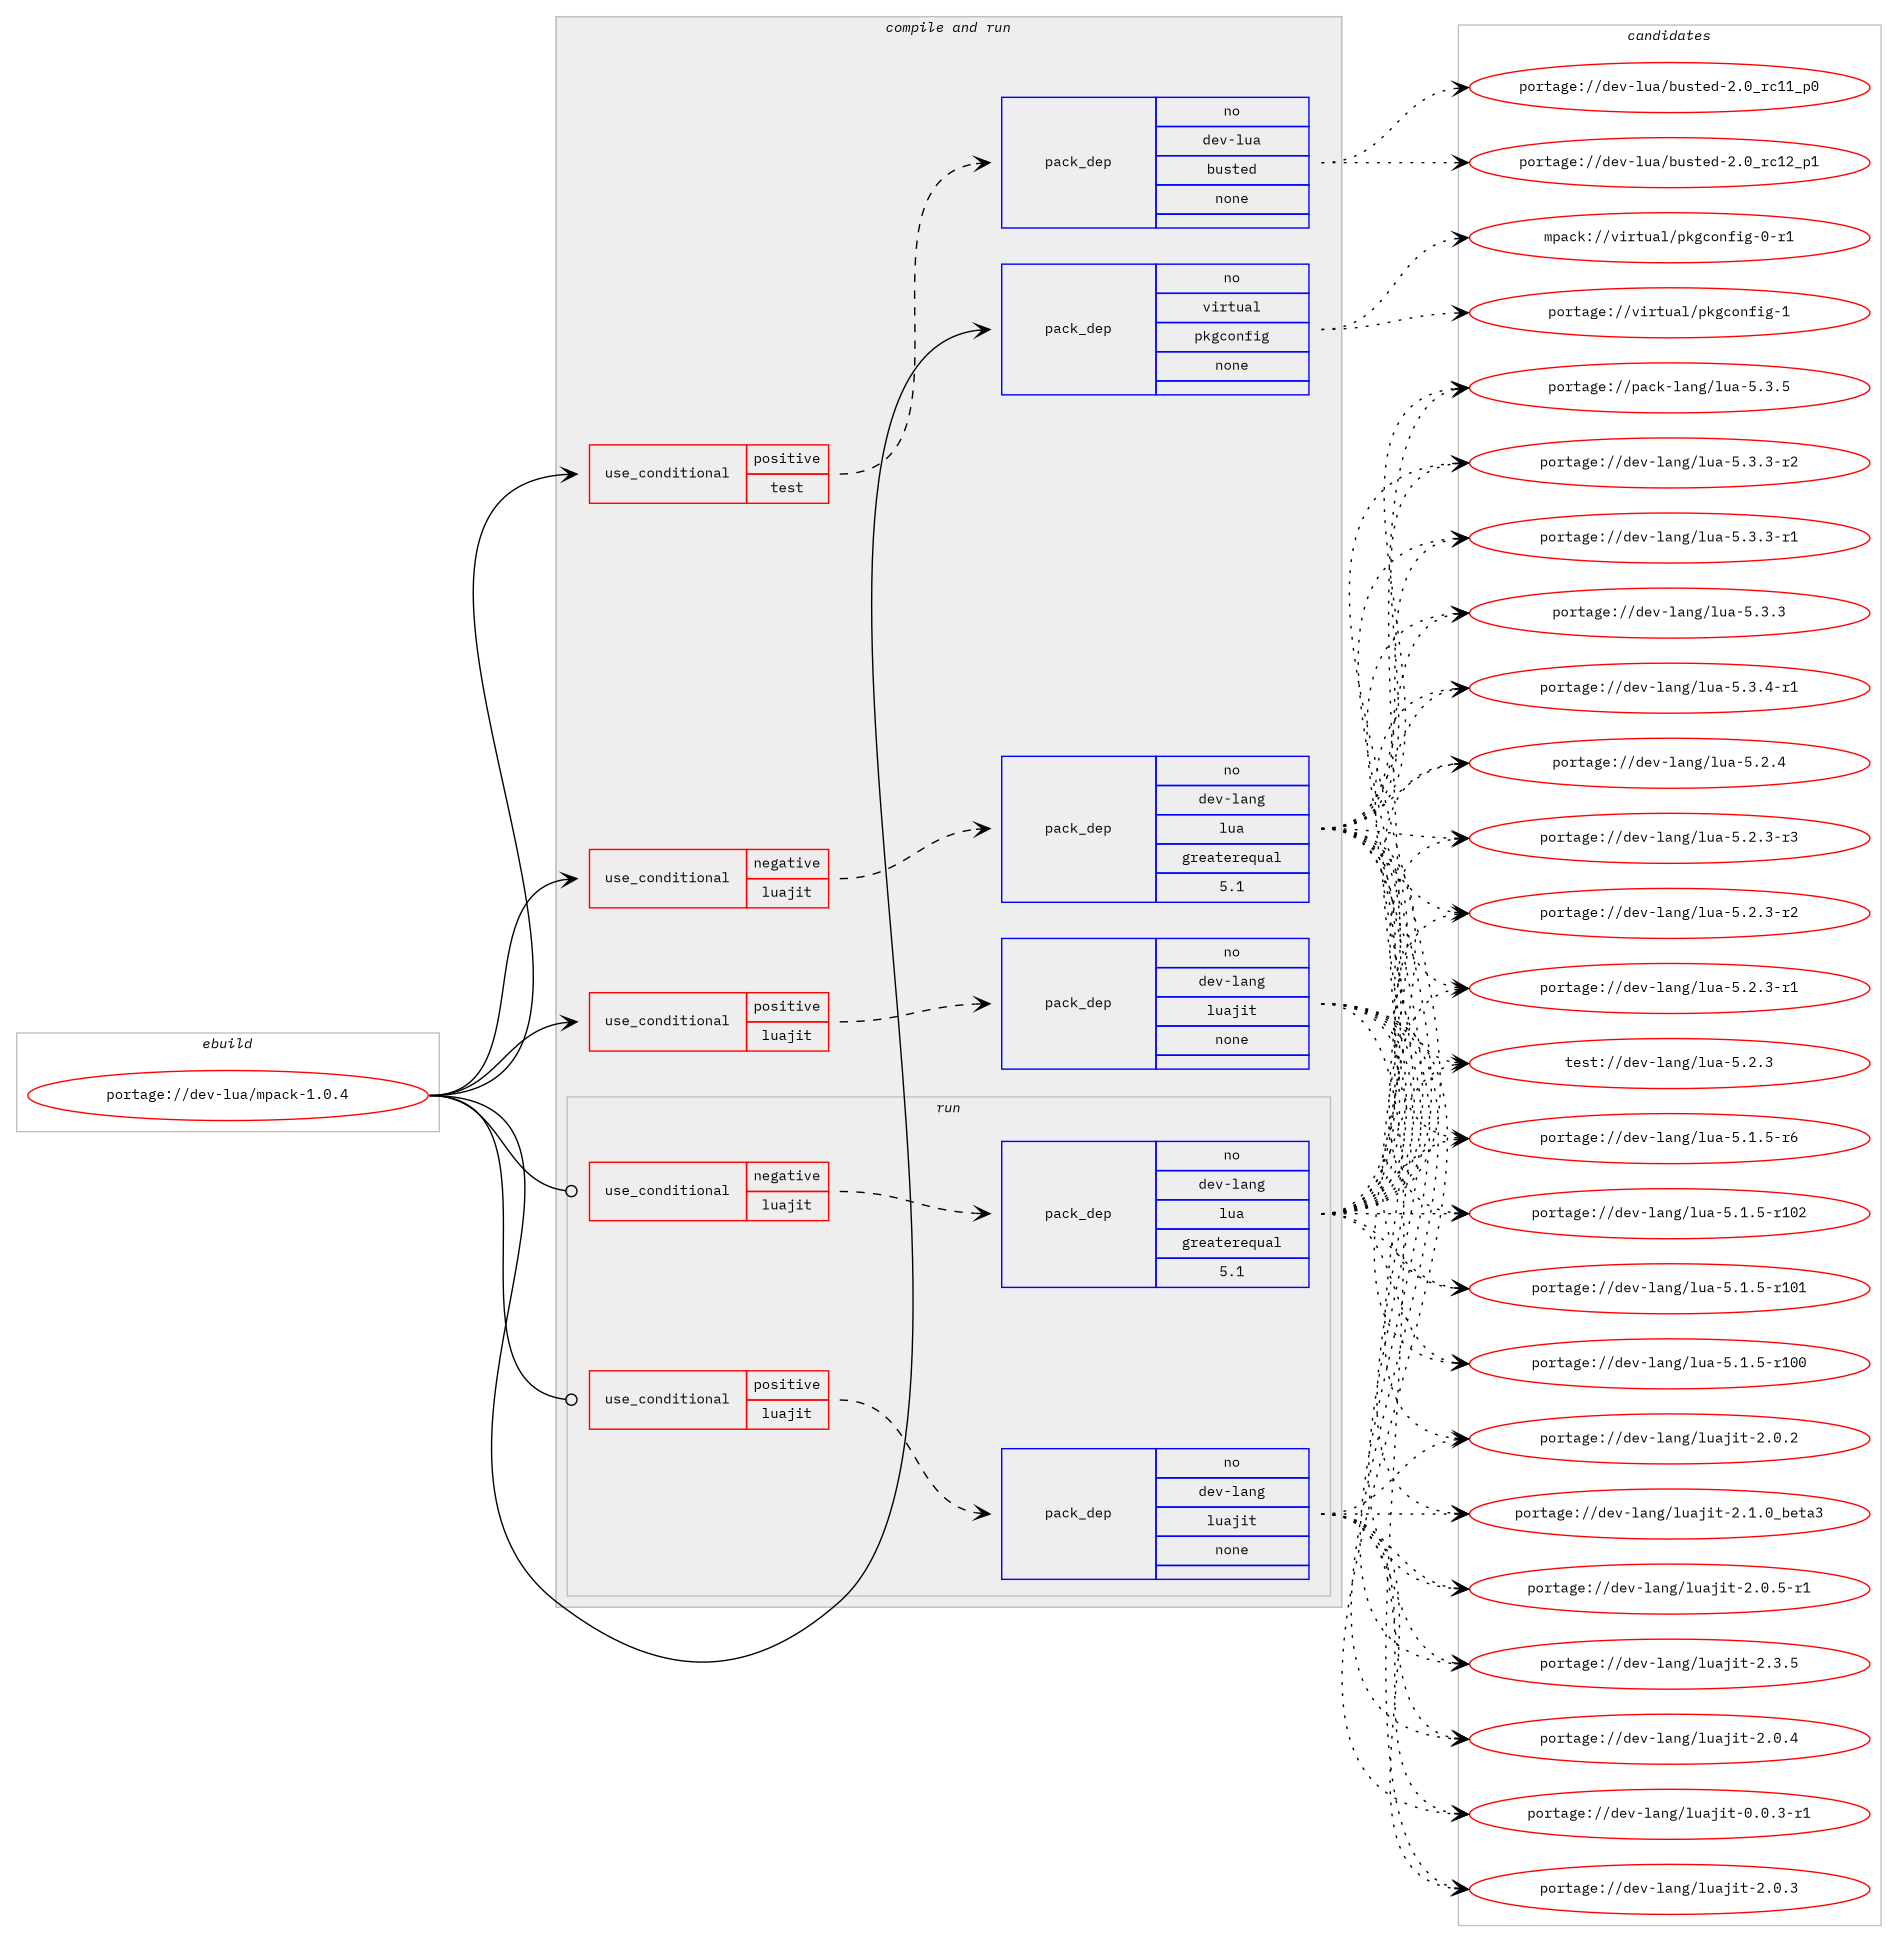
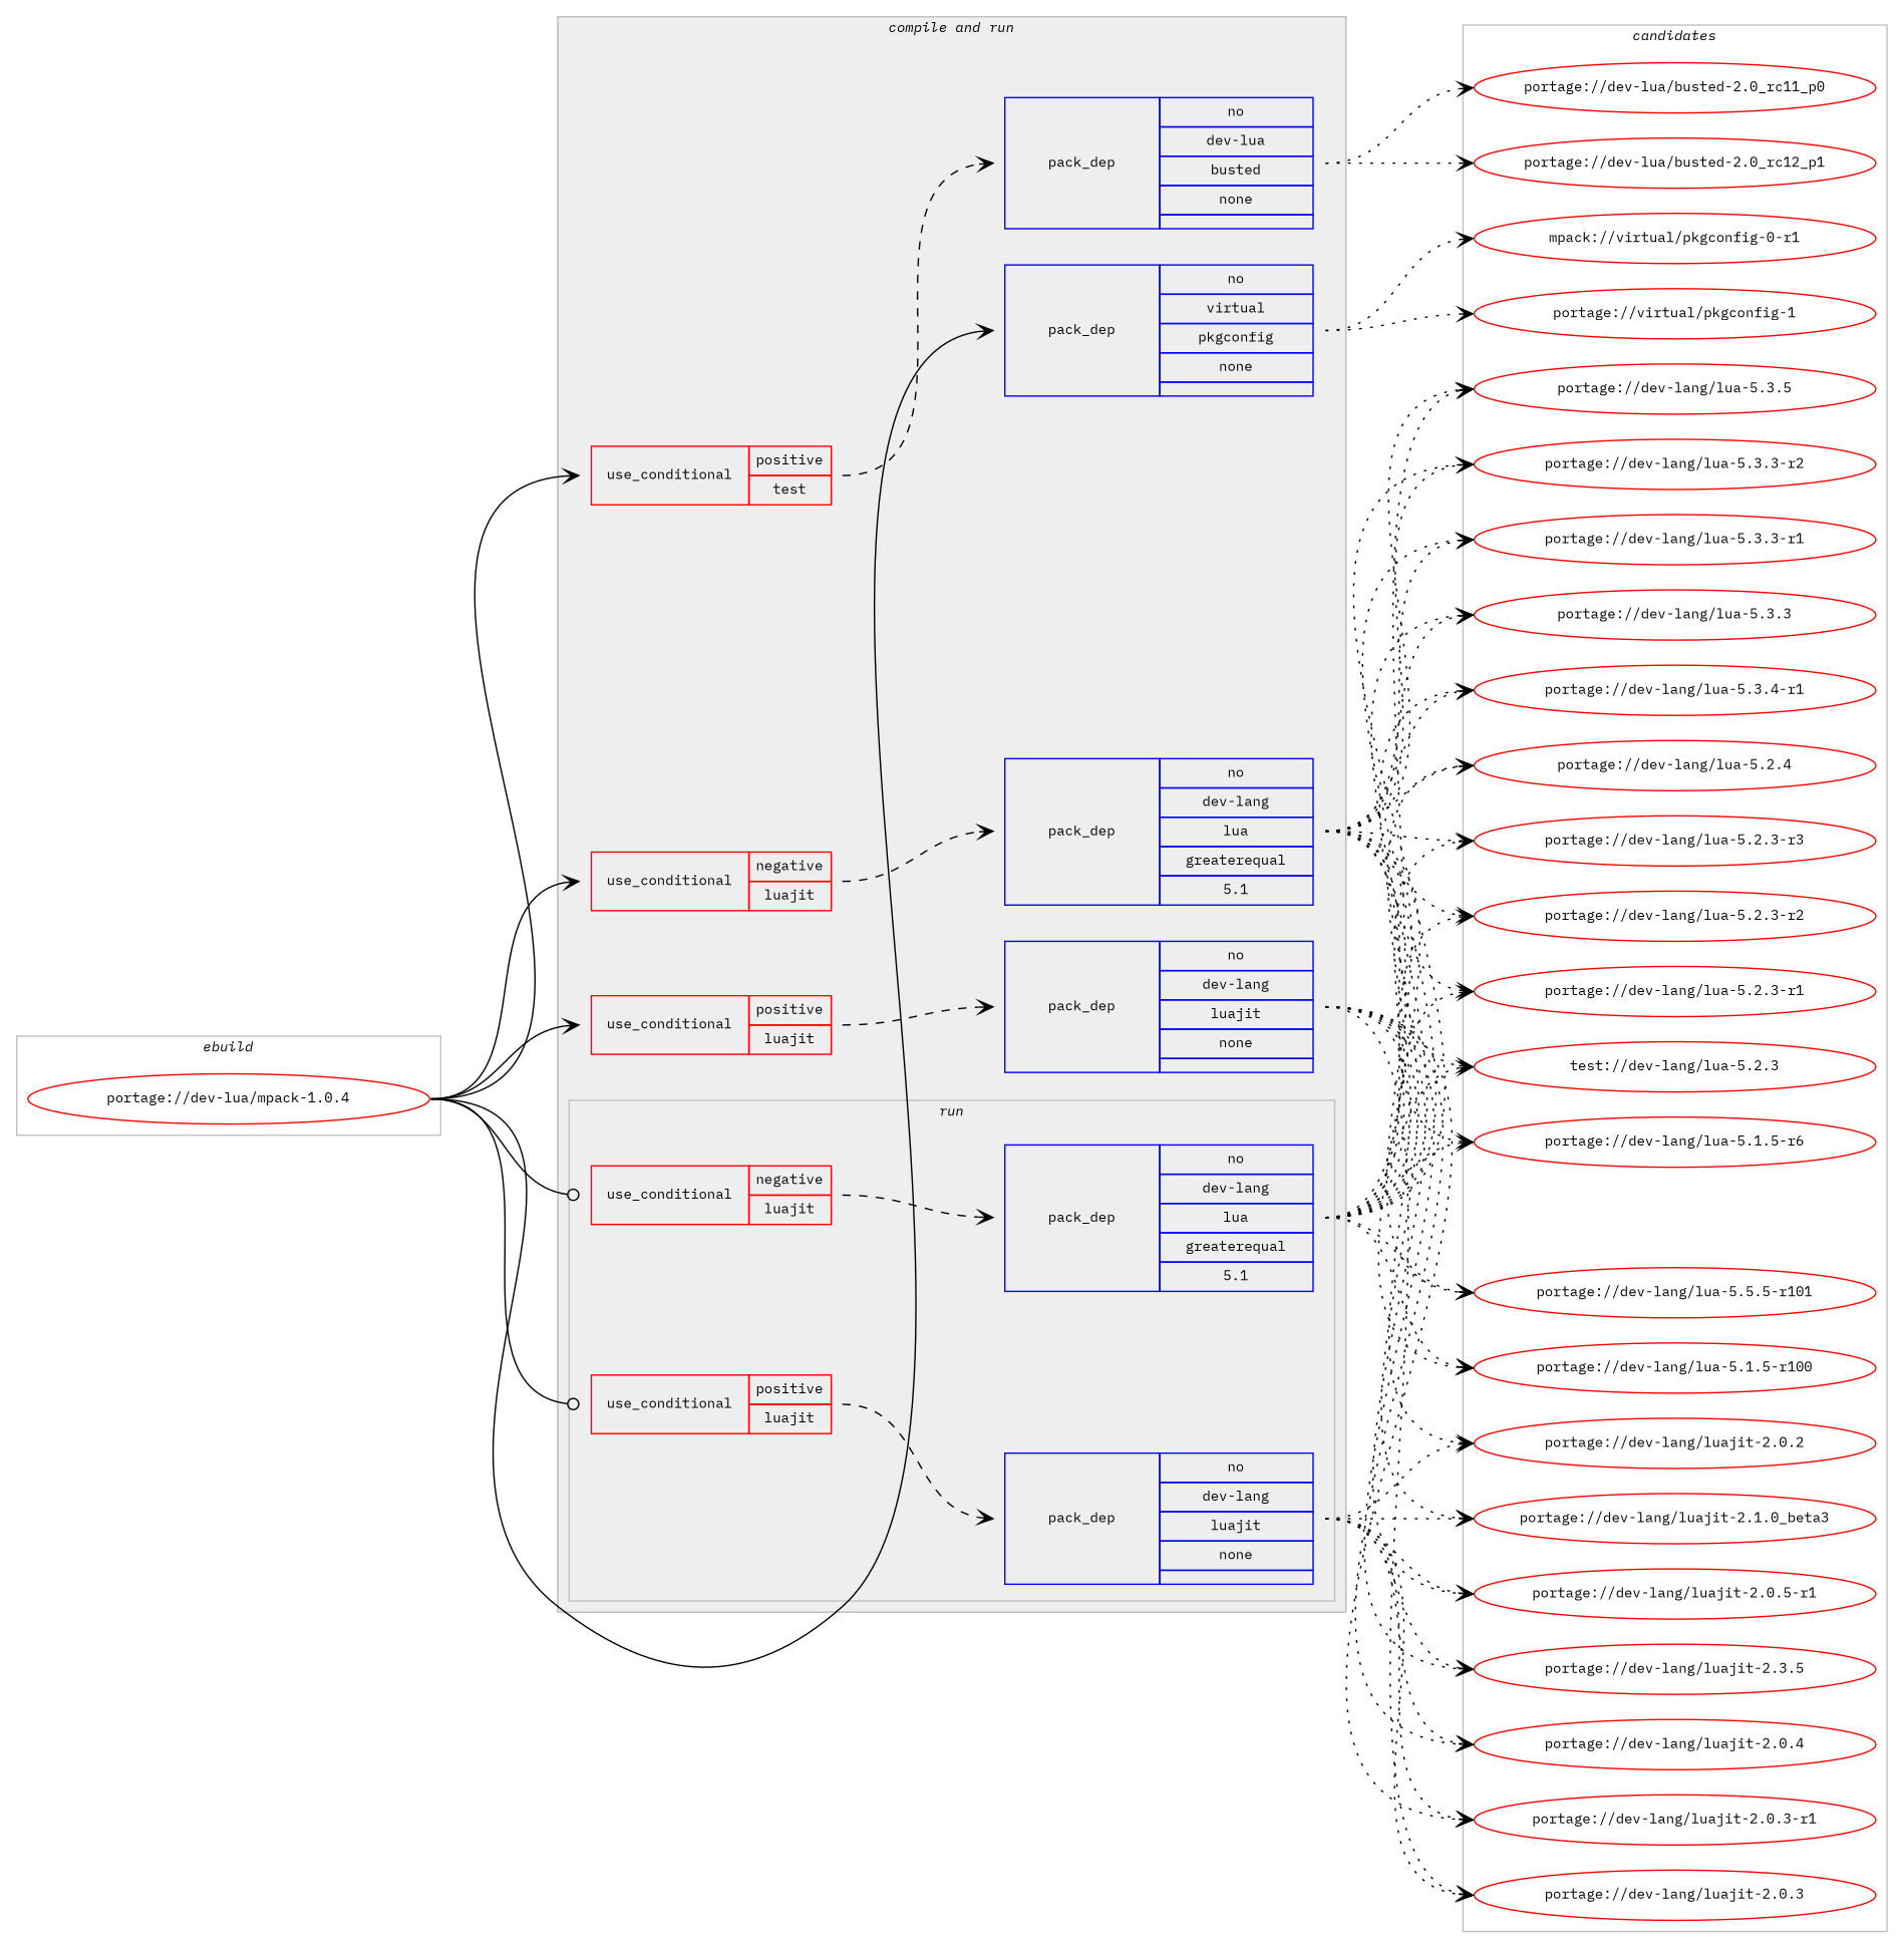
  digraph {
    compound=true
    concentrate=true
    fontname="IBM Plex Mono"
    fontsize=10
    newrank=true
    rankdir=LR
    ranksep=1.5
    node [color=red fontname="IBM Plex Mono" fontsize=10]
    edge [arrowhead=vee fontname="IBM Plex Mono" headport=w style=dotted tailport=e weight=100]
    n1 [label="portage://dev-lua/mpack-1.0.4" width=4]
    n2 [color=blue label=<<TABLE BORDER="0" CELLBORDER="1" CELLSPACING="0" CELLPADDING="4" WIDTH="220"><TR><TD ROWSPAN="6" CELLPADDING="30">pack_dep</TD></TR><TR><TD WIDTH="110">no</TD></TR><TR><TD>dev-lang</TD></TR><TR><TD>lua</TD></TR><TR><TD>greaterequal</TD></TR><TR><TD>5.1</TD></TR></TABLE>> shape=none]
    n3 [label=<<TABLE BORDER="0" CELLBORDER="1" CELLSPACING="0" CELLPADDING="4"><TR><TD ROWSPAN="3" CELLPADDING="10">use_conditional</TD></TR><TR><TD>negative</TD></TR><TR><TD>luajit</TD></TR></TABLE>> shape=none]
    n4 [color=blue label=<<TABLE BORDER="0" CELLBORDER="1" CELLSPACING="0" CELLPADDING="4" WIDTH="220"><TR><TD ROWSPAN="6" CELLPADDING="30">pack_dep</TD></TR><TR><TD WIDTH="110">no</TD></TR><TR><TD>dev-lang</TD></TR><TR><TD>luajit</TD></TR><TR><TD>none</TD></TR><TR><TD></TD></TR></TABLE>> shape=none]
    n5 [label=<<TABLE BORDER="0" CELLBORDER="1" CELLSPACING="0" CELLPADDING="4"><TR><TD ROWSPAN="3" CELLPADDING="10">use_conditional</TD></TR><TR><TD>positive</TD></TR><TR><TD>luajit</TD></TR></TABLE>> shape=none]
    n6 [color=blue label=<<TABLE BORDER="0" CELLBORDER="1" CELLSPACING="0" CELLPADDING="4" WIDTH="220"><TR><TD ROWSPAN="6" CELLPADDING="30">pack_dep</TD></TR><TR><TD WIDTH="110">no</TD></TR><TR><TD>dev-lua</TD></TR><TR><TD>busted</TD></TR><TR><TD>none</TD></TR><TR><TD></TD></TR></TABLE>> shape=none]
    n7 [label=<<TABLE BORDER="0" CELLBORDER="1" CELLSPACING="0" CELLPADDING="4"><TR><TD ROWSPAN="3" CELLPADDING="10">use_conditional</TD></TR><TR><TD>positive</TD></TR><TR><TD>test</TD></TR></TABLE>> shape=none]
    n8 [color=blue label=<<TABLE BORDER="0" CELLBORDER="1" CELLSPACING="0" CELLPADDING="4" WIDTH="220"><TR><TD ROWSPAN="6" CELLPADDING="30">pack_dep</TD></TR><TR><TD WIDTH="110">no</TD></TR><TR><TD>virtual</TD></TR><TR><TD>pkgconfig</TD></TR><TR><TD>none</TD></TR><TR><TD></TD></TR></TABLE>> shape=none]
    n9 [color=blue label=<<TABLE BORDER="0" CELLBORDER="1" CELLSPACING="0" CELLPADDING="4" WIDTH="220"><TR><TD ROWSPAN="6" CELLPADDING="30">pack_dep</TD></TR><TR><TD WIDTH="110">no</TD></TR><TR><TD>dev-lang</TD></TR><TR><TD>lua</TD></TR><TR><TD>greaterequal</TD></TR><TR><TD>5.1</TD></TR></TABLE>> shape=none]
    n10 [label=<<TABLE BORDER="0" CELLBORDER="1" CELLSPACING="0" CELLPADDING="4"><TR><TD ROWSPAN="3" CELLPADDING="10">use_conditional</TD></TR><TR><TD>negative</TD></TR><TR><TD>luajit</TD></TR></TABLE>> shape=none]
    n11 [color=blue label=<<TABLE BORDER="0" CELLBORDER="1" CELLSPACING="0" CELLPADDING="4" WIDTH="220"><TR><TD ROWSPAN="6" CELLPADDING="30">pack_dep</TD></TR><TR><TD WIDTH="110">no</TD></TR><TR><TD>dev-lang</TD></TR><TR><TD>luajit</TD></TR><TR><TD>none</TD></TR><TR><TD></TD></TR></TABLE>> shape=none]
    n12 [label=<<TABLE BORDER="0" CELLBORDER="1" CELLSPACING="0" CELLPADDING="4"><TR><TD ROWSPAN="3" CELLPADDING="10">use_conditional</TD></TR><TR><TD>positive</TD></TR><TR><TD>luajit</TD></TR></TABLE>> shape=none]
-   n13 [label="portage://pack-lang/lua-5.3.5" width=4]
+   n13 [label="portage://dev-lang/lua-5.3.5" width=4]
    n14 [label="portage://dev-lang/lua-5.3.3-r2" width=4]
    n15 [label="portage://dev-lang/lua-5.3.3-r1" width=4]
    n16 [label="portage://dev-lang/lua-5.3.3" width=4]
    n17 [label="portage://dev-lang/lua-5.3.4-r1" width=4]
    n18 [label="portage://dev-lang/lua-5.2.4" width=4]
    n19 [label="portage://dev-lang/lua-5.2.3-r3" width=4]
    n20 [label="portage://dev-lang/lua-5.2.3-r2" width=4]
    n21 [label="portage://dev-lang/lua-5.2.3-r1" width=4]
    n22 [label="test://dev-lang/lua-5.2.3" width=4]
    n23 [label="portage://dev-lang/lua-5.1.5-r6" width=4]
-   n24 [label="portage://dev-lang/lua-5.1.5-r102" width=4]
-   n25 [label="portage://dev-lang/lua-5.1.5-r101" width=4]
+   n25 [label="portage://dev-lang/lua-5.5.5-r101" width=4]
    n26 [label="portage://dev-lang/lua-5.1.5-r100" width=4]
    n27 [label="portage://dev-lang/luajit-2.1.0_beta3" width=4]
    n28 [label="portage://dev-lang/luajit-2.0.5-r1" width=4]
    n29 [label="portage://dev-lang/luajit-2.3.5" width=4]
    n30 [label="portage://dev-lang/luajit-2.0.4" width=4]
-   n31 [label="portage://dev-lang/luajit-0.0.3-r1" width=4]
+   n31 [label="portage://dev-lang/luajit-2.0.3-r1" width=4]
    n32 [label="portage://dev-lang/luajit-2.0.3" width=4]
    n33 [label="portage://dev-lang/luajit-2.0.2" width=4]
    n34 [label="portage://dev-lua/busted-2.0_rc12_p1" width=4]
    n35 [label="portage://dev-lua/busted-2.0_rc11_p0" width=4]
    n36 [label="portage://virtual/pkgconfig-1" width=4]
    n37 [label="mpack://virtual/pkgconfig-0-r1" width=4]
    subgraph cluster_1 {
      color=gray
      label=<<i>ebuild</i>>
      n1
    }
    subgraph cluster_2 {
      color=gray
      label=<<i>dependencies</i>>
      subgraph cluster_3 {
        color=gray
        fillcolor="#eeeeee"
        label=<<i>compile</i>>
        style=filled
        subgraph sub_4 {
          color=gray
          fillcolor="#eeeeee"
          label=<<i>compile</i>>
          style=filled
          n3
          subgraph sub_5 {
            color=gray
            fillcolor="#eeeeee"
            label=<<i>compile</i>>
            style=filled
            n2
          }
        }
        subgraph sub_6 {
          color=gray
          fillcolor="#eeeeee"
          label=<<i>compile</i>>
          style=filled
          n5
          subgraph sub_7 {
            color=gray
            fillcolor="#eeeeee"
            label=<<i>compile</i>>
            style=filled
            n4
          }
        }
        subgraph sub_8 {
          color=gray
          fillcolor="#eeeeee"
          label=<<i>compile</i>>
          style=filled
          n7
          subgraph sub_9 {
            color=gray
            fillcolor="#eeeeee"
            label=<<i>compile</i>>
            style=filled
            n6
          }
        }
        subgraph sub_10 {
          color=gray
          fillcolor="#eeeeee"
          label=<<i>compile</i>>
          style=filled
          n8
        }
      }
      subgraph cluster_11 {
        color=gray
        fillcolor="#eeeeee"
        label=<<i>compile and run</i>>
        style=filled
      }
      subgraph cluster_12 {
        color=gray
        fillcolor="#eeeeee"
        label=<<i>run</i>>
        style=filled
        subgraph sub_13 {
          color=gray
          fillcolor="#eeeeee"
          label=<<i>run</i>>
          style=filled
          n10
          subgraph sub_14 {
            color=gray
            fillcolor="#eeeeee"
            label=<<i>run</i>>
            style=filled
            n9
          }
        }
        subgraph sub_15 {
          color=gray
          fillcolor="#eeeeee"
          label=<<i>run</i>>
          style=filled
          n12
          subgraph sub_16 {
            color=gray
            fillcolor="#eeeeee"
            label=<<i>run</i>>
            style=filled
            n11
          }
        }
      }
    }
    subgraph cluster_17 {
      color=gray
      label=<<i>candidates</i>>
      rank=same
      subgraph sub_18 {
        color=black
        label=<<i>candidates</i>>
        nodesep=1
        rank=same
        n13
        n14
        n15
        n16
        n17
        n18
        n19
        n20
        n21
        n22
        n23
-       n24
        n25
        n26
      }
      subgraph sub_19 {
        color=black
        label=<<i>candidates</i>>
        nodesep=1
        rank=same
        n27
        n28
        n29
        n30
        n31
        n32
        n33
      }
      subgraph sub_20 {
        color=black
        label=<<i>candidates</i>>
        nodesep=1
        rank=same
        n34
        n35
      }
      subgraph sub_21 {
        color=black
        label=<<i>candidates</i>>
        nodesep=1
        rank=same
        n36
        n37
      }
      subgraph sub_22 {
        color=black
        label=<<i>candidates</i>>
        nodesep=1
        rank=same
        n13
        n14
        n15
        n16
        n17
        n18
        n19
        n20
        n21
        n22
        n23
-       n24
        n25
        n26
      }
      subgraph sub_23 {
        color=black
        label=<<i>candidates</i>>
        nodesep=1
        rank=same
        n27
        n28
        n29
        n30
        n31
        n32
        n33
      }
    }
    n1 -> n3 [style=solid weight=20]
    n1 -> n5 [style=solid weight=20]
    n1 -> n7 [style=solid weight=20]
    n1 -> n8 [style=solid weight=20]
    n1 -> n10 [arrowhead=odot style=solid weight=20]
    n1 -> n12 [arrowhead=odot style=solid weight=20]
    n2 -> n13
    n2 -> n14
    n2 -> n15
    n2 -> n16
    n2 -> n17
    n2 -> n18
    n2 -> n19
    n2 -> n20
    n2 -> n21
    n2 -> n22
    n2 -> n23
-   n2 -> n24
    n2 -> n25
    n2 -> n26
    n3 -> n2 [style=dashed weight=20]
    n4 -> n27
    n4 -> n28
    n4 -> n29
    n4 -> n30
    n4 -> n31
    n4 -> n32
    n4 -> n33
    n5 -> n4 [style=dashed weight=20]
    n6 -> n34
    n6 -> n35
    n7 -> n6 [style=dashed weight=20]
    n8 -> n36
    n8 -> n37
    n9 -> n13
    n9 -> n14
    n9 -> n15
    n9 -> n16
    n9 -> n17
    n9 -> n18
    n9 -> n19
    n9 -> n20
    n9 -> n21
    n9 -> n22
    n9 -> n23
-   n9 -> n24
    n9 -> n25
    n9 -> n26
    n10 -> n9 [style=dashed weight=20]
    n11 -> n27
    n11 -> n28
    n11 -> n29
    n11 -> n30
    n11 -> n31
    n11 -> n32
    n11 -> n33
    n12 -> n11 [style=dashed weight=20]
  }
